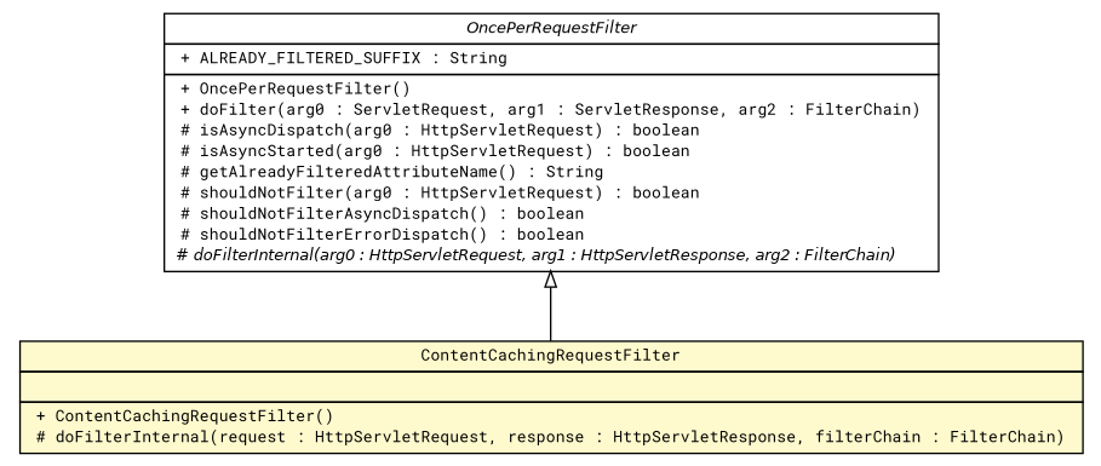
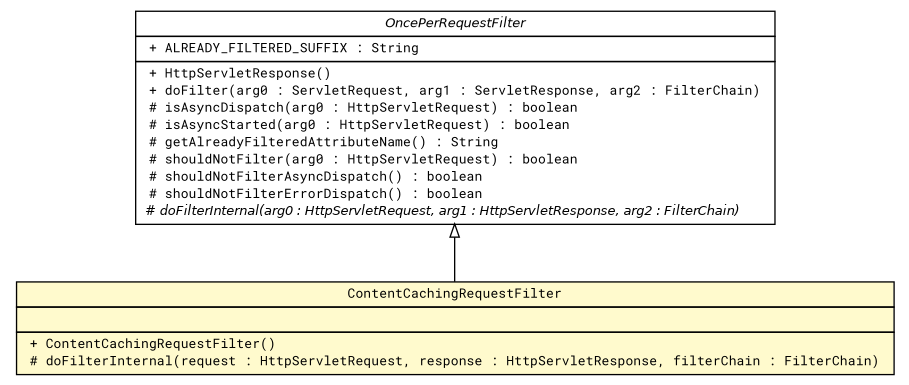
  digraph {
    nodesep=0.25
    ranksep=0.5
    fontname="Roboto Mono"
    node [fontcolor=black fontname="Roboto Mono" fontsize=10.0 shape=plaintext]
    n1 [label=<<table title="com.yirendai.oss.lib.errorhandle.internal.ContentCachingRequestFilter" border="0" cellborder="1" cellspacing="0" cellpadding="2" port="p" bgcolor="lemonChiffon" href="./ContentCachingRequestFilter.html"> 		<tr><td><table border="0" cellspacing="0" cellpadding="1"> <tr><td align="center" balign="center"> ContentCachingRequestFilter </td></tr> 		</table></td></tr> 		<tr><td><table border="0" cellspacing="0" cellpadding="1"> <tr><td align="left" balign="left">  </td></tr> 		</table></td></tr> 		<tr><td><table border="0" cellspacing="0" cellpadding="1"> <tr><td align="left" balign="left"> + ContentCachingRequestFilter() </td></tr> <tr><td align="left" balign="left"> # doFilterInternal(request : HttpServletRequest, response : HttpServletResponse, filterChain : FilterChain) </td></tr> 		</table></td></tr> 		</table>>]
-   n2 [label=<<table title="org.springframework.web.filter.OncePerRequestFilter" border="0" cellborder="1" cellspacing="0" cellpadding="2" port="p" href="http://java.sun.com/j2se/1.4.2/docs/api/org/springframework/web/filter/OncePerRequestFilter.html"> 		<tr><td><table border="0" cellspacing="0" cellpadding="1"> <tr><td align="center" balign="center"><font face="Helvetica-Oblique"> OncePerRequestFilter </font></td></tr> 		</table></td></tr> 		<tr><td><table border="0" cellspacing="0" cellpadding="1"> <tr><td align="left" balign="left"> + ALREADY_FILTERED_SUFFIX : String </td></tr> 		</table></td></tr> 		<tr><td><table border="0" cellspacing="0" cellpadding="1"> <tr><td align="left" balign="left"> + OncePerRequestFilter() </td></tr> <tr><td align="left" balign="left"> + doFilter(arg0 : ServletRequest, arg1 : ServletResponse, arg2 : FilterChain) </td></tr> <tr><td align="left" balign="left"> # isAsyncDispatch(arg0 : HttpServletRequest) : boolean </td></tr> <tr><td align="left" balign="left"> # isAsyncStarted(arg0 : HttpServletRequest) : boolean </td></tr> <tr><td align="left" balign="left"> # getAlreadyFilteredAttributeName() : String </td></tr> <tr><td align="left" balign="left"> # shouldNotFilter(arg0 : HttpServletRequest) : boolean </td></tr> <tr><td align="left" balign="left"> # shouldNotFilterAsyncDispatch() : boolean </td></tr> <tr><td align="left" balign="left"> # shouldNotFilterErrorDispatch() : boolean </td></tr> <tr><td align="left" balign="left"><font face="Helvetica-Oblique" point-size="10.0"> # doFilterInternal(arg0 : HttpServletRequest, arg1 : HttpServletResponse, arg2 : FilterChain) </font></td></tr> 		</table></td></tr> 		</table>>]
+   n2 [label=<<table title="org.springframework.web.filter.OncePerRequestFilter" border="0" cellborder="1" cellspacing="0" cellpadding="2" port="p" href="http://java.sun.com/j2se/1.4.2/docs/api/org/springframework/web/filter/OncePerRequestFilter.html"> 		<tr><td><table border="0" cellspacing="0" cellpadding="1"> <tr><td align="center" balign="center"><font face="Helvetica-Oblique"> OncePerRequestFilter </font></td></tr> 		</table></td></tr> 		<tr><td><table border="0" cellspacing="0" cellpadding="1"> <tr><td align="left" balign="left"> + ALREADY_FILTERED_SUFFIX : String </td></tr> 		</table></td></tr> 		<tr><td><table border="0" cellspacing="0" cellpadding="1"> <tr><td align="left" balign="left"> + HttpServletResponse() </td></tr> <tr><td align="left" balign="left"> + doFilter(arg0 : ServletRequest, arg1 : ServletResponse, arg2 : FilterChain) </td></tr> <tr><td align="left" balign="left"> # isAsyncDispatch(arg0 : HttpServletRequest) : boolean </td></tr> <tr><td align="left" balign="left"> # isAsyncStarted(arg0 : HttpServletRequest) : boolean </td></tr> <tr><td align="left" balign="left"> # getAlreadyFilteredAttributeName() : String </td></tr> <tr><td align="left" balign="left"> # shouldNotFilter(arg0 : HttpServletRequest) : boolean </td></tr> <tr><td align="left" balign="left"> # shouldNotFilterAsyncDispatch() : boolean </td></tr> <tr><td align="left" balign="left"> # shouldNotFilterErrorDispatch() : boolean </td></tr> <tr><td align="left" balign="left"><font face="Helvetica-Oblique" point-size="10.0"> # doFilterInternal(arg0 : HttpServletRequest, arg1 : HttpServletResponse, arg2 : FilterChain) </font></td></tr> 		</table></td></tr> 		</table>>]
    n2 -> n1 [arrowtail=empty dir=back fontname="Roboto Mono" fontsize=10 headport=p labelfontname=Helvetica labelfontsize=10 tailport=p]
  }
